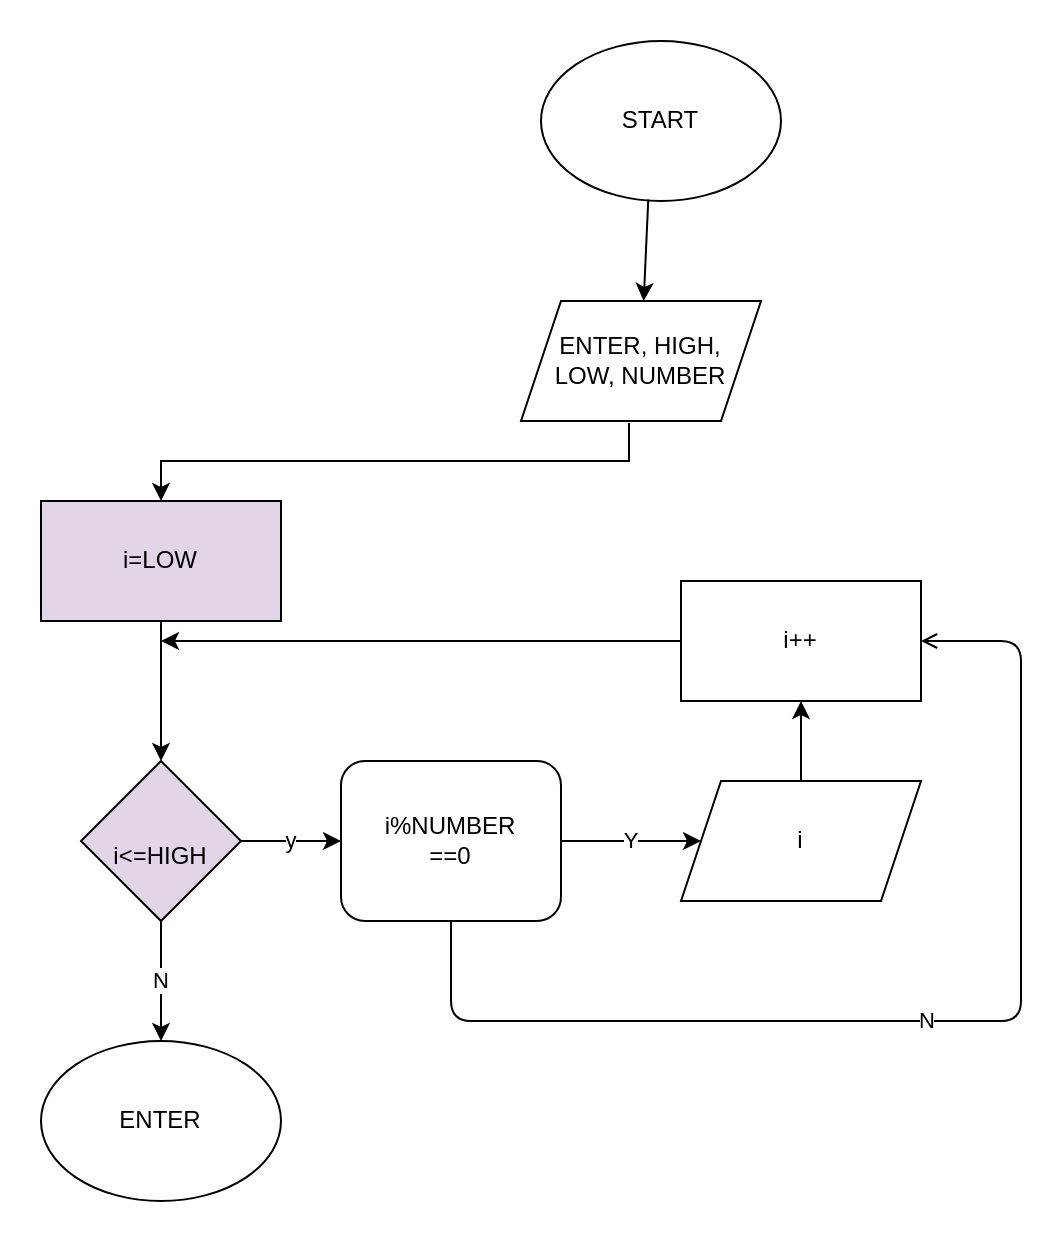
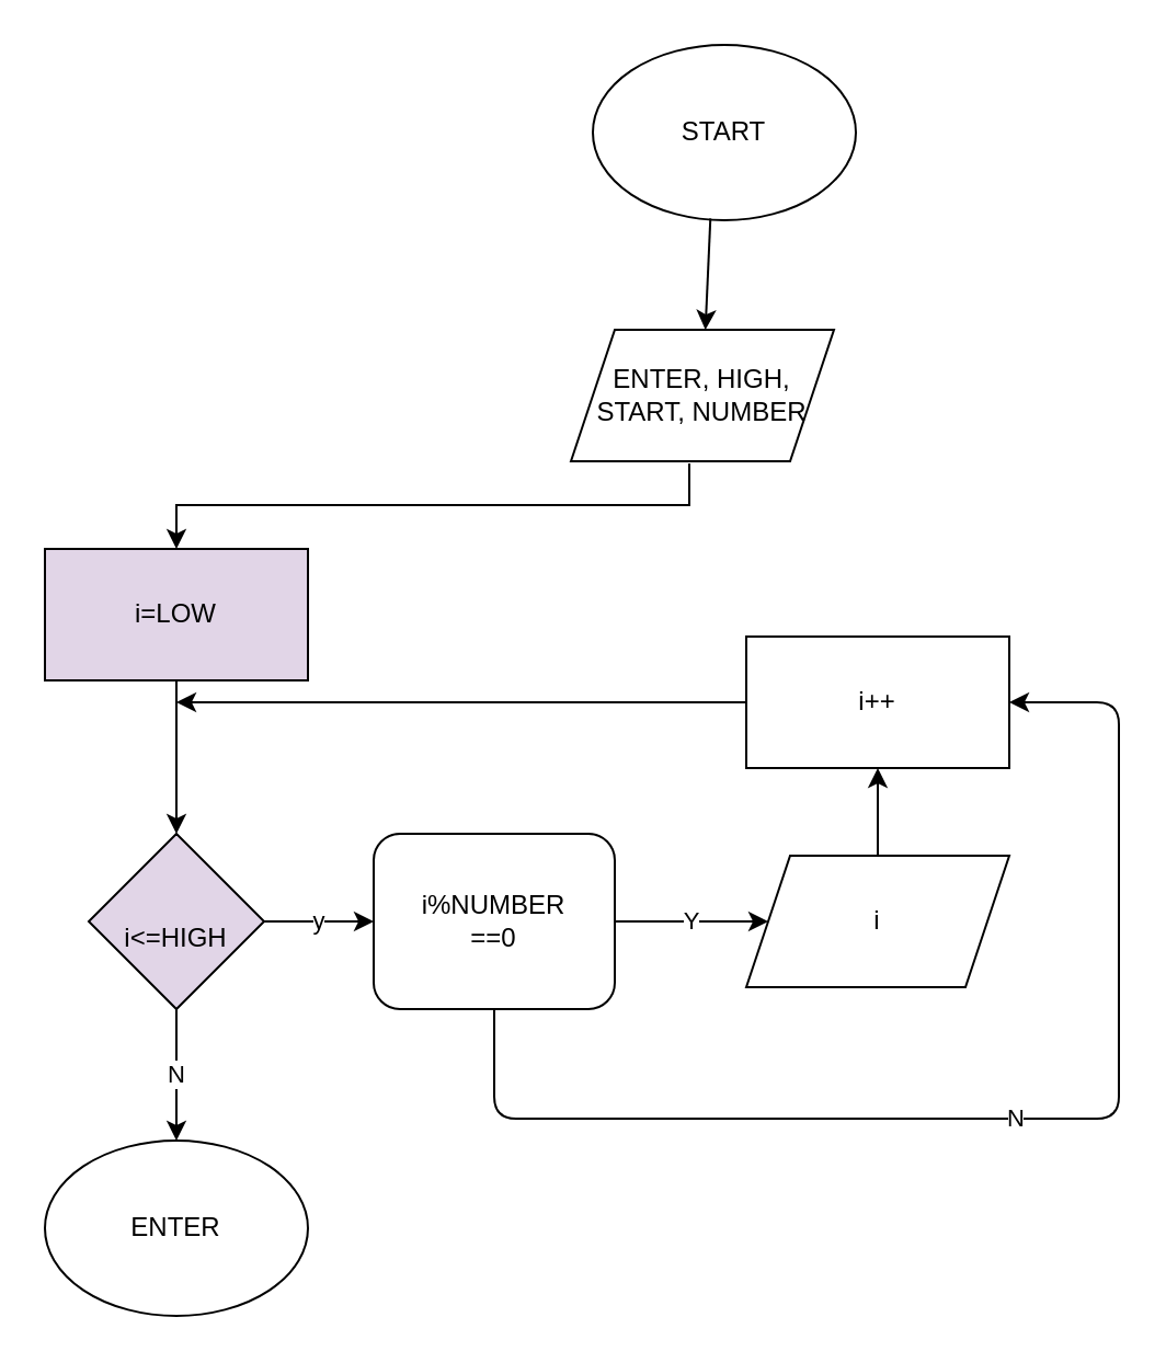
  <mxCell id="0" />
  <mxCell id="1" parent="0" />
  <mxCell id="2" value="" style="edgeStyle=orthogonalEdgeStyle;rounded=0;orthogonalLoop=1;jettySize=auto;html=1;exitX=0.45;exitY=1.017;exitDx=0;exitDy=0;exitPerimeter=0;" parent="1" source="14" target="5" edge="1"><mxGeometry relative="1" as="geometry" /></mxCell>
  <mxCell id="3" value="START" style="ellipse;whiteSpace=wrap;html=1;" parent="1" vertex="1"><mxGeometry x="270" y="20" width="120" height="80" as="geometry" /></mxCell>
  <mxCell id="4" value="" style="edgeStyle=orthogonalEdgeStyle;rounded=0;orthogonalLoop=1;jettySize=auto;html=1;" parent="1" source="5" target="8" edge="1"><mxGeometry relative="1" as="geometry" /></mxCell>
  <mxCell id="5" value="i=LOW" style="whiteSpace=wrap;html=1;fillColor=#e1d5e7;" parent="1" vertex="1"><mxGeometry x="20" y="250" width="120" height="60" as="geometry" /></mxCell>
  <mxCell id="6" value="y" style="edgeStyle=orthogonalEdgeStyle;rounded=0;orthogonalLoop=1;jettySize=auto;html=1;" parent="1" source="8" target="10" edge="1"><mxGeometry relative="1" as="geometry" /></mxCell>
  <mxCell id="7" value="N" style="edgeStyle=orthogonalEdgeStyle;rounded=0;orthogonalLoop=1;jettySize=auto;html=1;" parent="1" source="8" target="13" edge="1"><mxGeometry relative="1" as="geometry" /></mxCell>
  <mxCell id="8" value="&lt;br&gt;i&amp;lt;=HIGH" style="rhombus;whiteSpace=wrap;html=1;fillColor=#e1d5e7;" parent="1" vertex="1"><mxGeometry x="40" y="380" width="80" height="80" as="geometry" /></mxCell>
  <mxCell id="9" value="Y" style="edgeStyle=orthogonalEdgeStyle;rounded=0;orthogonalLoop=1;jettySize=auto;html=1;entryX=0;entryY=0.5;entryDx=0;entryDy=0;" parent="1" source="10" target="18" edge="1"><mxGeometry relative="1" as="geometry"><mxPoint x="340" y="420" as="targetPoint" /></mxGeometry></mxCell>
  <mxCell id="10" value="i%NUMBER&lt;br&gt;==0" style="whiteSpace=wrap;html=1;rounded=1;" parent="1" vertex="1"><mxGeometry x="170" y="380" width="110" height="80" as="geometry" /></mxCell>
  <mxCell id="11" value="" style="edgeStyle=orthogonalEdgeStyle;rounded=0;orthogonalLoop=1;jettySize=auto;html=1;exitX=0.5;exitY=0;exitDx=0;exitDy=0;" parent="1" source="18" target="12" edge="1"><mxGeometry relative="1" as="geometry"><mxPoint x="400" y="380" as="sourcePoint" /></mxGeometry></mxCell>
  <mxCell id="12" value="i++" style="whiteSpace=wrap;html=1;" parent="1" vertex="1"><mxGeometry x="340" y="290" width="120" height="60" as="geometry" /></mxCell>
  <mxCell id="13" value="ENTER" style="ellipse;whiteSpace=wrap;html=1;" parent="1" vertex="1"><mxGeometry x="20" y="520" width="120" height="80" as="geometry" /></mxCell>
- <mxCell id="14" value="ENTER, HIGH,&lt;br&gt;LOW, NUMBER" style="shape=parallelogram;perimeter=parallelogramPerimeter;whiteSpace=wrap;html=1;fixedSize=1;" parent="1" vertex="1"><mxGeometry x="260" y="150" width="120" height="60" as="geometry" /></mxCell>
+ <mxCell id="14" value="ENTER, HIGH,&lt;br&gt;START, NUMBER" style="shape=parallelogram;perimeter=parallelogramPerimeter;whiteSpace=wrap;html=1;fixedSize=1;" parent="1" vertex="1"><mxGeometry x="260" y="150" width="120" height="60" as="geometry" /></mxCell>
  <mxCell id="15" value="" style="endArrow=classic;html=1;exitX=0.447;exitY=0.99;exitDx=0;exitDy=0;exitPerimeter=0;" parent="1" source="3" target="14" edge="1"><mxGeometry width="50" height="50" relative="1" as="geometry"><mxPoint x="360" y="160" as="sourcePoint" /><mxPoint x="410" y="110" as="targetPoint" /></mxGeometry></mxCell>
- <mxCell id="16" value="N" style="endArrow=open;html=1;exitX=0.5;exitY=1;exitDx=0;exitDy=0;entryX=1;entryY=0.5;entryDx=0;entryDy=0;" parent="1" source="10" target="12" edge="1"><mxGeometry width="50" height="50" relative="1" as="geometry"><mxPoint x="300" y="580" as="sourcePoint" /><mxPoint x="540" y="250" as="targetPoint" /><Array as="points"><mxPoint x="225" y="510" /><mxPoint x="510" y="510" /><mxPoint x="510" y="320" /></Array></mxGeometry></mxCell>
+ <mxCell id="16" value="N" style="endArrow=classic;html=1;exitX=0.5;exitY=1;exitDx=0;exitDy=0;entryX=1;entryY=0.5;entryDx=0;entryDy=0;" parent="1" source="10" target="12" edge="1"><mxGeometry width="50" height="50" relative="1" as="geometry"><mxPoint x="300" y="580" as="sourcePoint" /><mxPoint x="540" y="250" as="targetPoint" /><Array as="points"><mxPoint x="225" y="510" /><mxPoint x="510" y="510" /><mxPoint x="510" y="320" /></Array></mxGeometry></mxCell>
  <mxCell id="17" value="" style="endArrow=classic;html=1;exitX=0;exitY=0.5;exitDx=0;exitDy=0;" parent="1" source="12" edge="1"><mxGeometry width="50" height="50" relative="1" as="geometry"><mxPoint x="130" y="350" as="sourcePoint" /><mxPoint x="80" y="320" as="targetPoint" /></mxGeometry></mxCell>
  <mxCell id="18" value="i" style="shape=parallelogram;perimeter=parallelogramPerimeter;whiteSpace=wrap;html=1;fixedSize=1;" parent="1" vertex="1"><mxGeometry x="340" y="390" width="120" height="60" as="geometry" /></mxCell>
